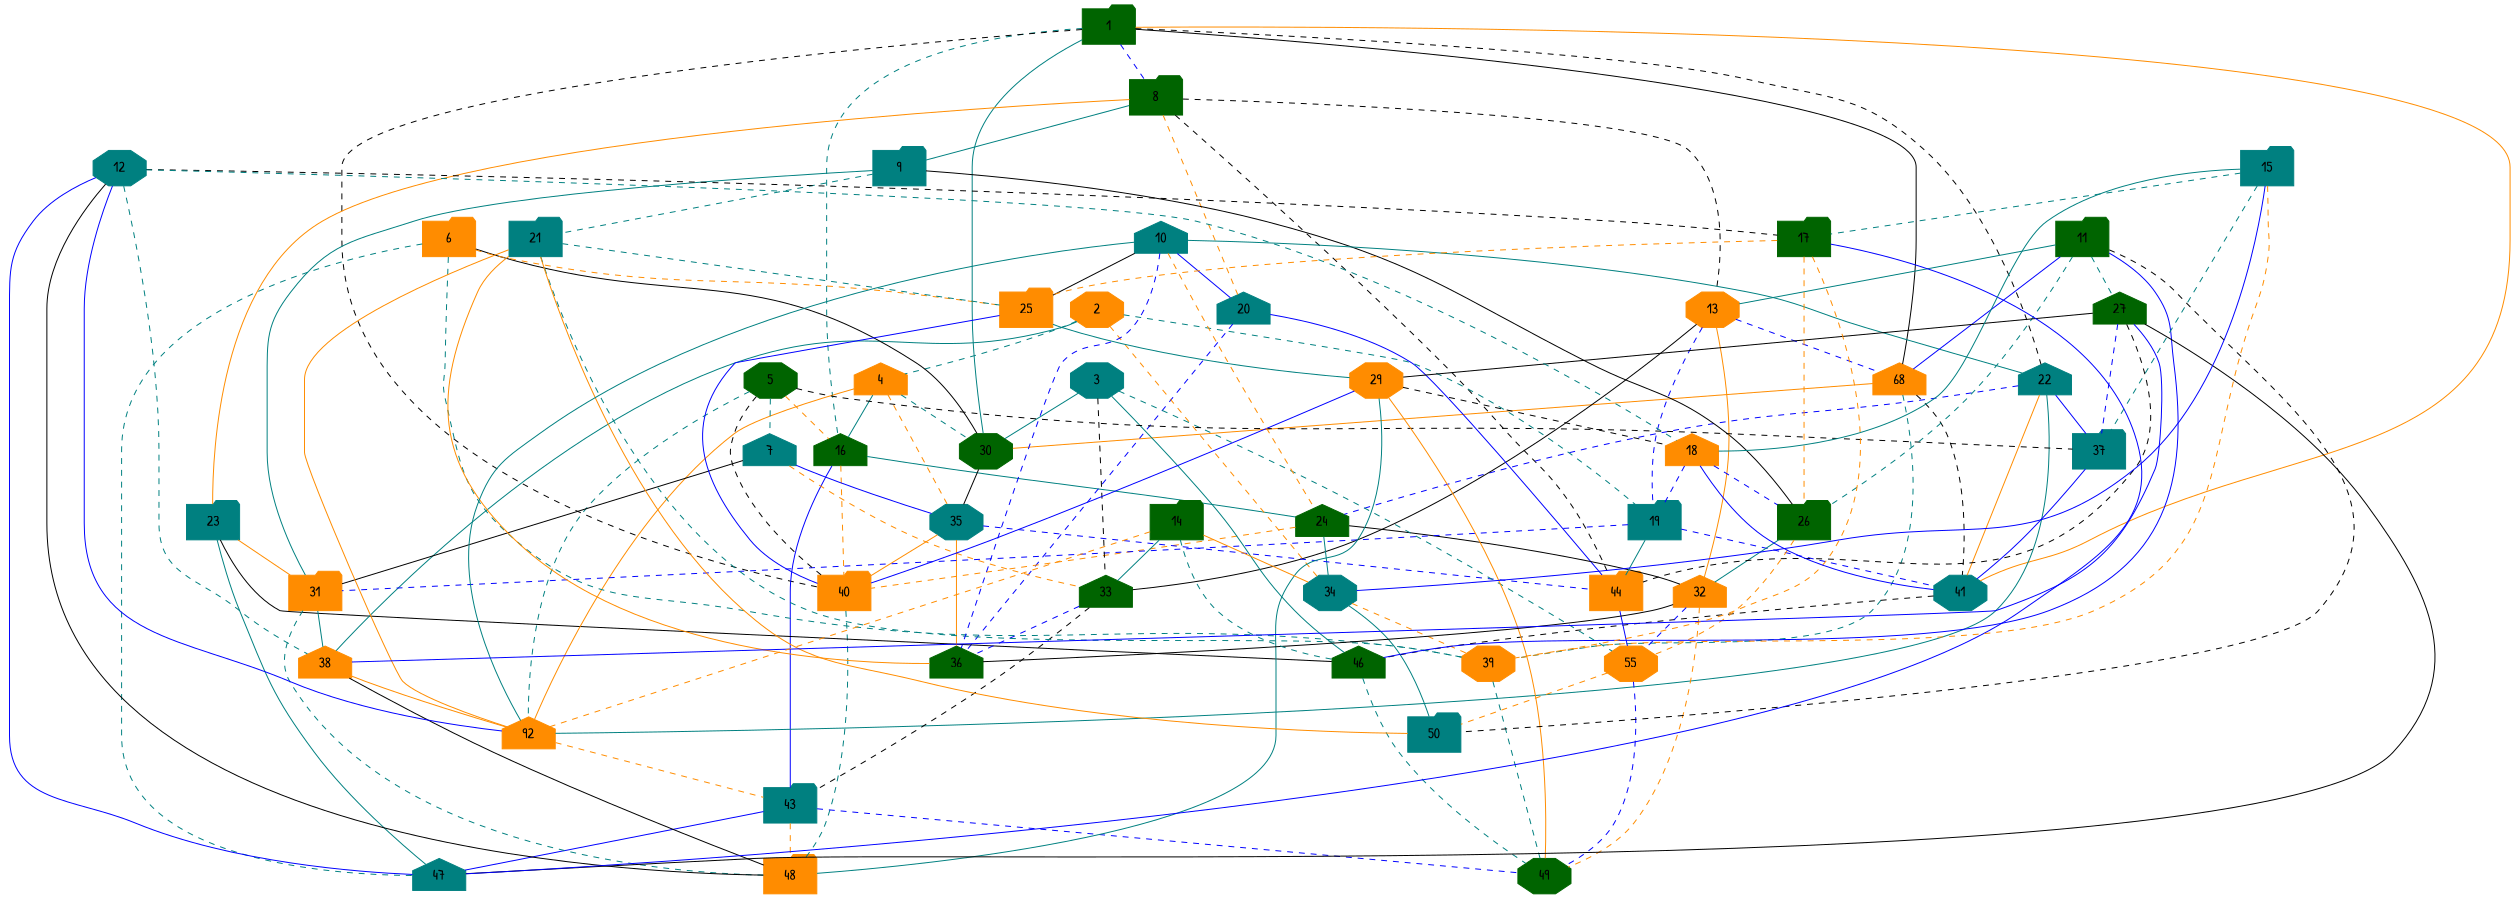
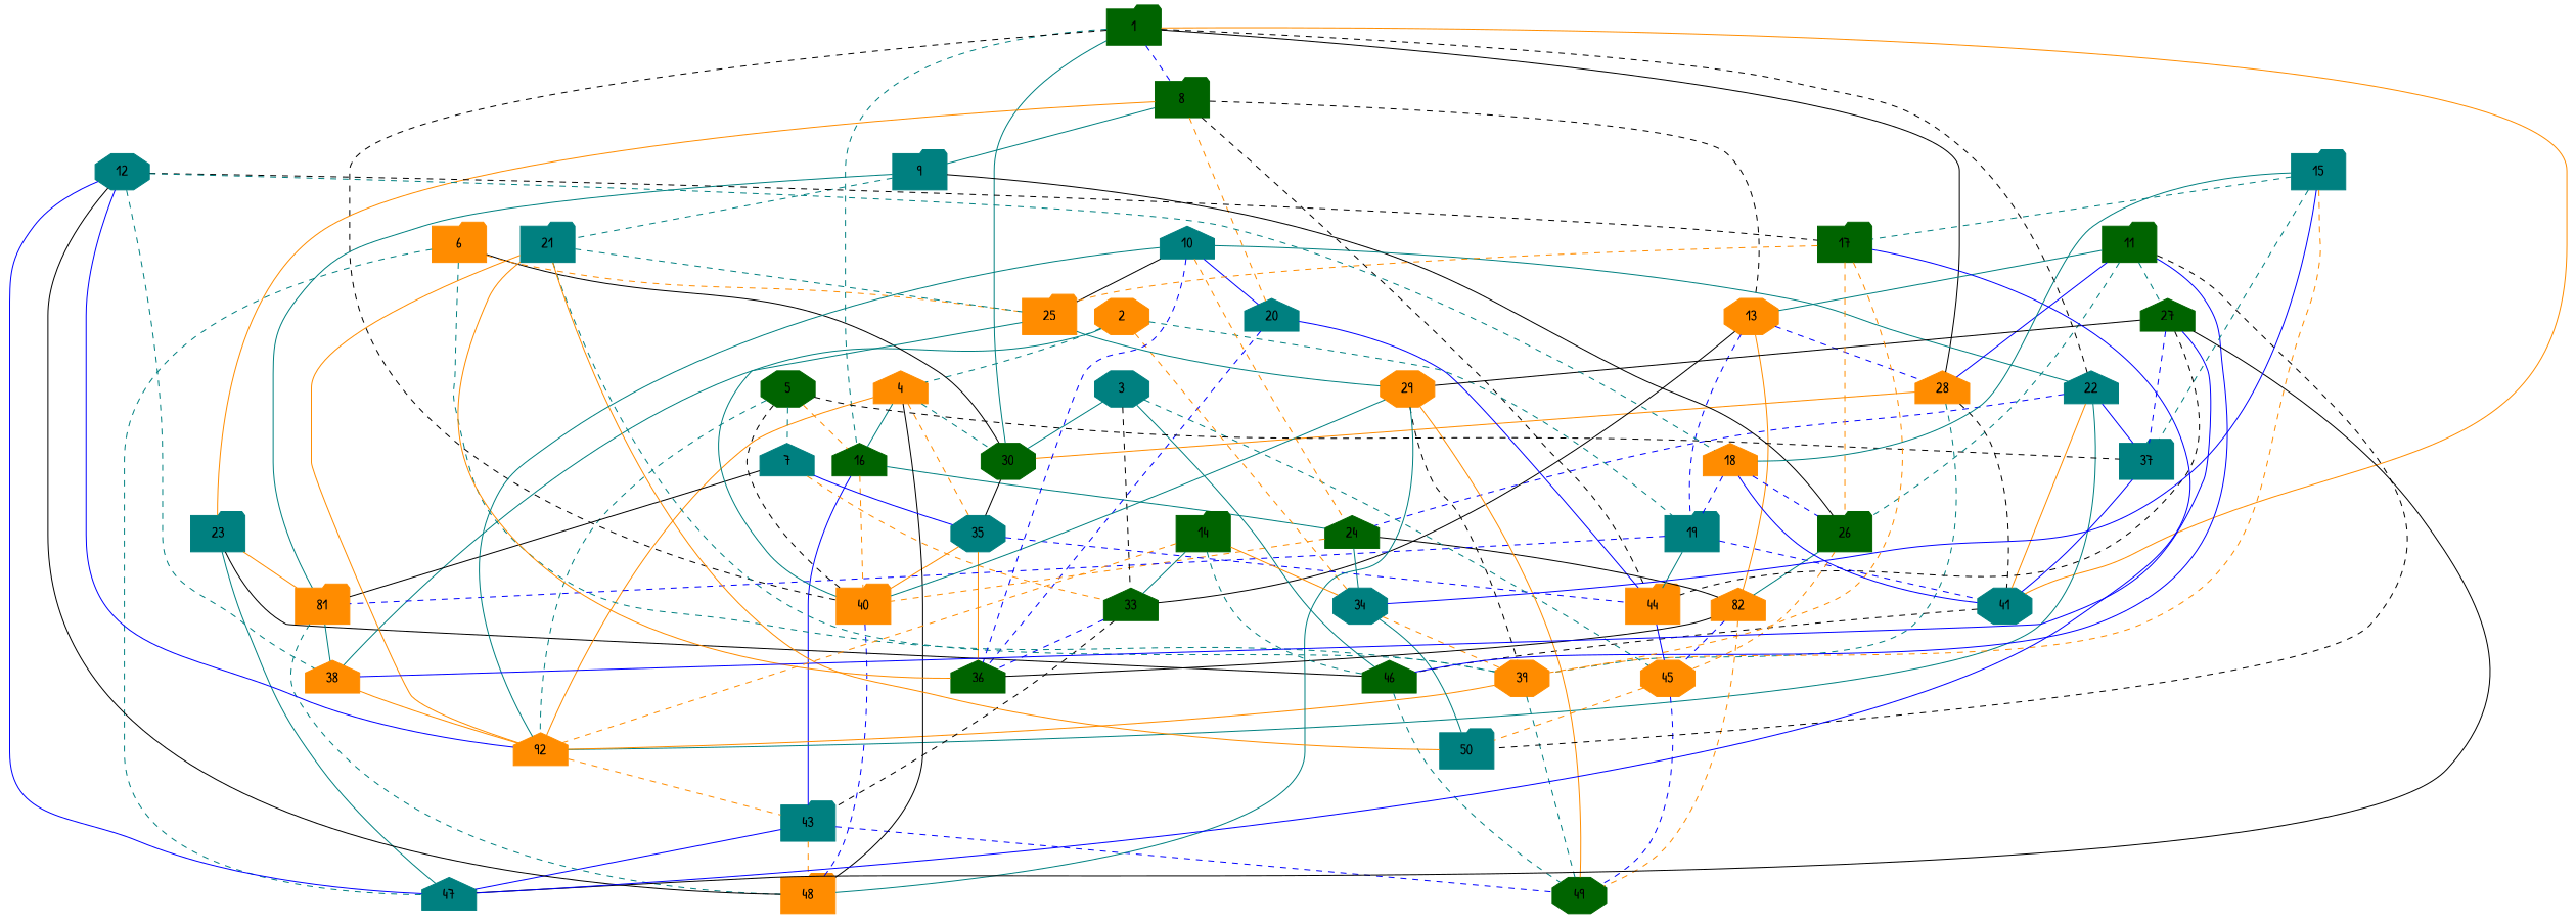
  graph {
    fontname="Patrick Hand"
    node [color=teal fontname="Patrick Hand" shape=folder style=filled]
    edge [color=teal fontname="Patrick Hand" style=dashed weight=1.0]
    1 [color=darkgreen]
    8 [color=darkgreen]
    16 [color=darkgreen shape=house]
    22 [shape=house]
-   28 [color=darkorange shape=house label=68]
+   28 [color=darkorange shape=house]
    30 [color=darkgreen shape=octagon]
    40 [color=darkorange]
    41 [shape=octagon]
    9
    13 [color=darkorange shape=octagon]
    20 [shape=house]
    23
    44 [color=darkorange]
    24 [color=darkgreen shape=house]
    43
    n16 [color=darkorange label=92 shape=house]
    37
    39 [color=darkorange shape=octagon]
    35 [shape=octagon]
    48 [color=darkorange]
    46 [color=darkgreen shape=house]
    2 [color=darkorange shape=octagon]
    4 [color=darkorange shape=house]
    19
    34 [shape=octagon]
    38 [color=darkorange shape=house]
-   31 [color=darkorange]
+   31 [color=darkorange label=81]
    50
    3 [shape=octagon]
    33 [color=darkgreen shape=house]
-   45 [color=darkorange shape=octagon label=55]
+   45 [color=darkorange shape=octagon]
    36 [color=darkgreen shape=house]
    49 [color=darkgreen shape=octagon]
    5 [color=darkgreen shape=octagon]
    7 [shape=house]
    6 [color=darkorange]
    25 [color=darkorange]
    47 [shape=house]
    29 [color=darkorange shape=octagon]
    21
    26 [color=darkgreen]
-   32 [color=darkorange shape=house]
+   32 [color=darkorange shape=house label=82]
    10 [shape=house]
    11 [color=darkgreen]
    27 [color=darkgreen shape=house]
    12 [shape=octagon]
    17 [color=darkgreen]
    18 [color=darkorange shape=house]
    14 [color=darkgreen]
    15
    1 -- 8 [color=blue]
    1 -- 16
    1 -- 22 [color=black]
    1 -- 28 [color=black style=solid]
    1 -- 30 [style=solid]
    1 -- 40 [color=black weight=2.0]
    1 -- 41 [color=darkorange style=solid]
    8 -- 9 [style=solid]
    8 -- 13 [color=black]
    8 -- 20 [color=darkorange]
    8 -- 23 [color=darkorange style=solid]
    8 -- 44 [color=black]
    16 -- 40 [color=darkorange]
    16 -- 24 [style=solid]
    16 -- 43 [color=blue style=solid]
    22 -- 41 [color=darkorange style=solid]
    22 -- 24 [color=blue]
    22 -- n16 [style=solid]
    22 -- 37 [color=blue style=solid]
    28 -- 30 [color=darkorange style=solid]
    28 -- 41 [color=black]
    28 -- 39
    30 -- 35 [color=black style=solid]
-   40 -- 48
+   40 -- 48 [color=blue]
    41 -- 46 [color=black]
    9 -- 31 [style=solid]
    9 -- 21
    9 -- 26 [color=black style=solid]
    13 -- 28 [color=blue]
    13 -- 19 [color=blue]
    13 -- 33 [color=black style=solid]
    13 -- 32 [color=darkorange style=solid]
    20 -- 44 [color=blue style=solid]
    20 -- 36 [color=blue]
    23 -- 46 [color=black style=solid]
    23 -- 31 [color=darkorange style=solid]
    23 -- 47 [style=solid]
    44 -- 45 [color=blue style=solid]
    24 -- 40 [color=darkorange]
    24 -- 34 [style=solid]
    24 -- 32 [color=black style=solid]
    43 -- 48 [color=darkorange]
    43 -- 49 [color=blue]
    43 -- 47 [color=blue style=solid]
    n16 -- 43 [color=darkorange]
    37 -- 41 [color=blue style=solid]
+   39 -- n16 [color=darkorange style=solid]
    39 -- 49
    35 -- 40 [color=darkorange style=solid]
    35 -- 44 [color=blue]
    35 -- 36 [color=darkorange style=solid]
    46 -- 49
    2 -- 4
    2 -- 19
    2 -- 34 [color=darkorange]
    2 -- 38 [style=solid]
    4 -- 16 [style=solid]
    4 -- 30
    4 -- n16 [color=darkorange style=solid]
    4 -- 35 [color=darkorange]
-   38 -- 48 [color=black style=solid]
+   4 -- 48 [color=black style=solid]
    19 -- 41 [color=blue]
    19 -- 44 [style=solid]
    19 -- 31 [color=blue]
    34 -- 39 [color=darkorange]
    34 -- 50 [style=solid]
    38 -- n16 [color=darkorange style=solid]
    31 -- 48
    31 -- 38 [style=solid]
    3 -- 30 [style=solid]
    3 -- 46 [style=solid]
    3 -- 33 [color=black]
    3 -- 45
    33 -- 43 [color=black]
    33 -- 36 [color=blue]
    45 -- 50 [color=darkorange]
    45 -- 49 [color=blue]
    5 -- 16 [color=darkorange]
    5 -- 40 [color=black]
    5 -- n16
    5 -- 37 [color=black weight=2.0]
    5 -- 7
    7 -- 35 [color=blue style=solid]
    7 -- 31 [color=black style=solid]
    7 -- 33 [color=darkorange]
    6 -- 30 [color=black style=solid]
    6 -- 39
    6 -- 25 [color=darkorange]
    6 -- 47
-   25 -- 40 [color=blue style=solid]
+   25 -- 40 [style=solid]
    25 -- 29 [style=solid]
-   29 -- 40 [color=blue style=solid]
-   29 -- 18 [color=black]
+   29 -- 40 [style=solid]
+   29 -- 39 [color=black]
    29 -- 48 [style=solid]
    29 -- 49 [color=darkorange style=solid]
    21 -- n16 [color=darkorange style=solid]
    21 -- 39
    21 -- 50 [color=darkorange style=solid]
    21 -- 36 [color=darkorange style=solid]
    21 -- 25
    26 -- 45 [color=darkorange]
    26 -- 32 [style=solid]
    32 -- 45 [color=blue]
    32 -- 36 [color=black style=solid]
    32 -- 49 [color=darkorange]
    10 -- 22 [style=solid]
    10 -- 20 [color=blue style=solid]
    10 -- 24 [color=darkorange]
    10 -- n16 [style=solid]
    10 -- 36 [color=blue]
    10 -- 25 [color=black style=solid]
    11 -- 28 [color=blue style=solid]
    11 -- 13 [style=solid]
    11 -- 46 [color=blue style=solid]
    11 -- 50 [color=black]
    11 -- 26
    11 -- 27
    27 -- 44 [color=black]
    27 -- 37 [color=blue]
    27 -- 38 [color=blue style=solid]
    27 -- 47 [color=black style=solid]
    27 -- 29 [color=black style=solid]
    12 -- n16 [color=blue style=solid]
    12 -- 48 [color=black style=solid]
    12 -- 38
    12 -- 47 [color=blue style=solid]
    12 -- 17 [color=black]
    12 -- 18
    17 -- 39 [color=darkorange]
    17 -- 25 [color=darkorange]
    17 -- 47 [color=blue style=solid]
    17 -- 26 [color=darkorange]
    18 -- 41 [color=blue style=solid weight=2.0]
    18 -- 19 [color=blue]
    18 -- 26 [color=blue]
    14 -- n16 [color=darkorange]
    14 -- 46
    14 -- 34 [color=darkorange style=solid]
    14 -- 33 [style=solid]
    15 -- 37
    15 -- 39 [color=darkorange weight=2.0]
    15 -- 34 [color=blue style=solid]
    15 -- 17
    15 -- 18 [style=solid]
  }
